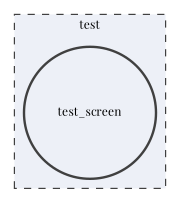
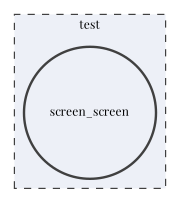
  digraph {
    compound=true
    fontname="Playfair Display"
-   n1 [color=grey25 fillcolor="#edf0f7" fontname="Playfair Display" fontsize=10 height=0.2 label=test_screen shape=circle style="filled,bold" width=0.4]
+   n1 [color=grey25 fillcolor="#edf0f7" fontname="Playfair Display" fontsize=10 height=0.2 label=screen_screen shape=circle style="filled,bold" width=0.4]
    subgraph cluster_1 {
      bgcolor="#edf0f7"
      fontsize=10
      label=test
      pencolor=grey25
      style="filled,dashed"
      n1
    }
  }
